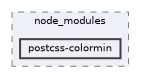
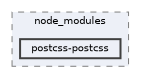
  digraph {
    compound=true
-   n1 [color=grey25 fillcolor="#edf0f7" fontname=Helvetica fontsize=10 height=0.2 label="postcss-colormin" shape=box style="filled,bold" width=0.4]
+   n1 [color=grey25 fillcolor="#edf0f7" fontname=Helvetica fontsize=10 height=0.2 label="postcss-postcss" shape=box style="filled,bold" width=0.4]
    subgraph cluster_1 {
      bgcolor="#edf0f7"
      fontname=Helvetica
      fontsize=10
      label=node_modules
      pencolor=grey50
      style="filled,dashed"
      n1
    }
  }
